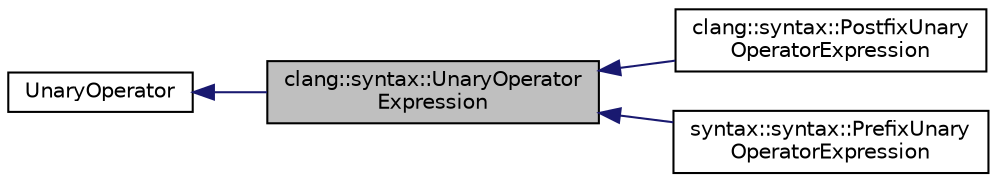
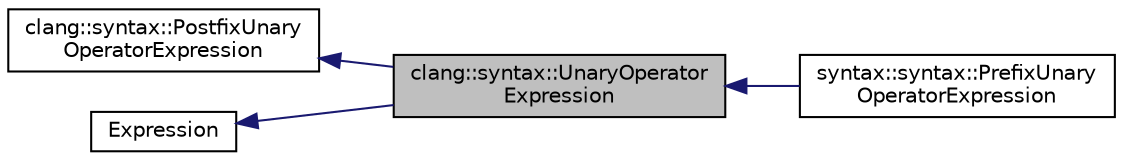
  digraph {
    rankdir=LR
    node [color=black fontname=Helvetica fontsize=10 shape=record]
    edge [color=midnightblue dir=back fontname=Helvetica fontsize=10 labelfontname=Helvetica labelfontsize=10 style=solid]
    n1 [fillcolor=grey75 fontcolor=black height=0.2 label="clang::syntax::UnaryOperator\lExpression" style=filled width=0.4]
    n2 [height=0.2 label="clang::syntax::PostfixUnary\lOperatorExpression" width=0.4]
    n3 [height=0.2 label="syntax::syntax::PrefixUnary\lOperatorExpression" width=0.4]
-   n4 [height=0.2 label=UnaryOperator width=0.4]
-   n1 -> n2
+   n4 [height=0.2 label=Expression width=0.4]
+   n2 -> n1
    n1 -> n3
    n4 -> n1
  }
